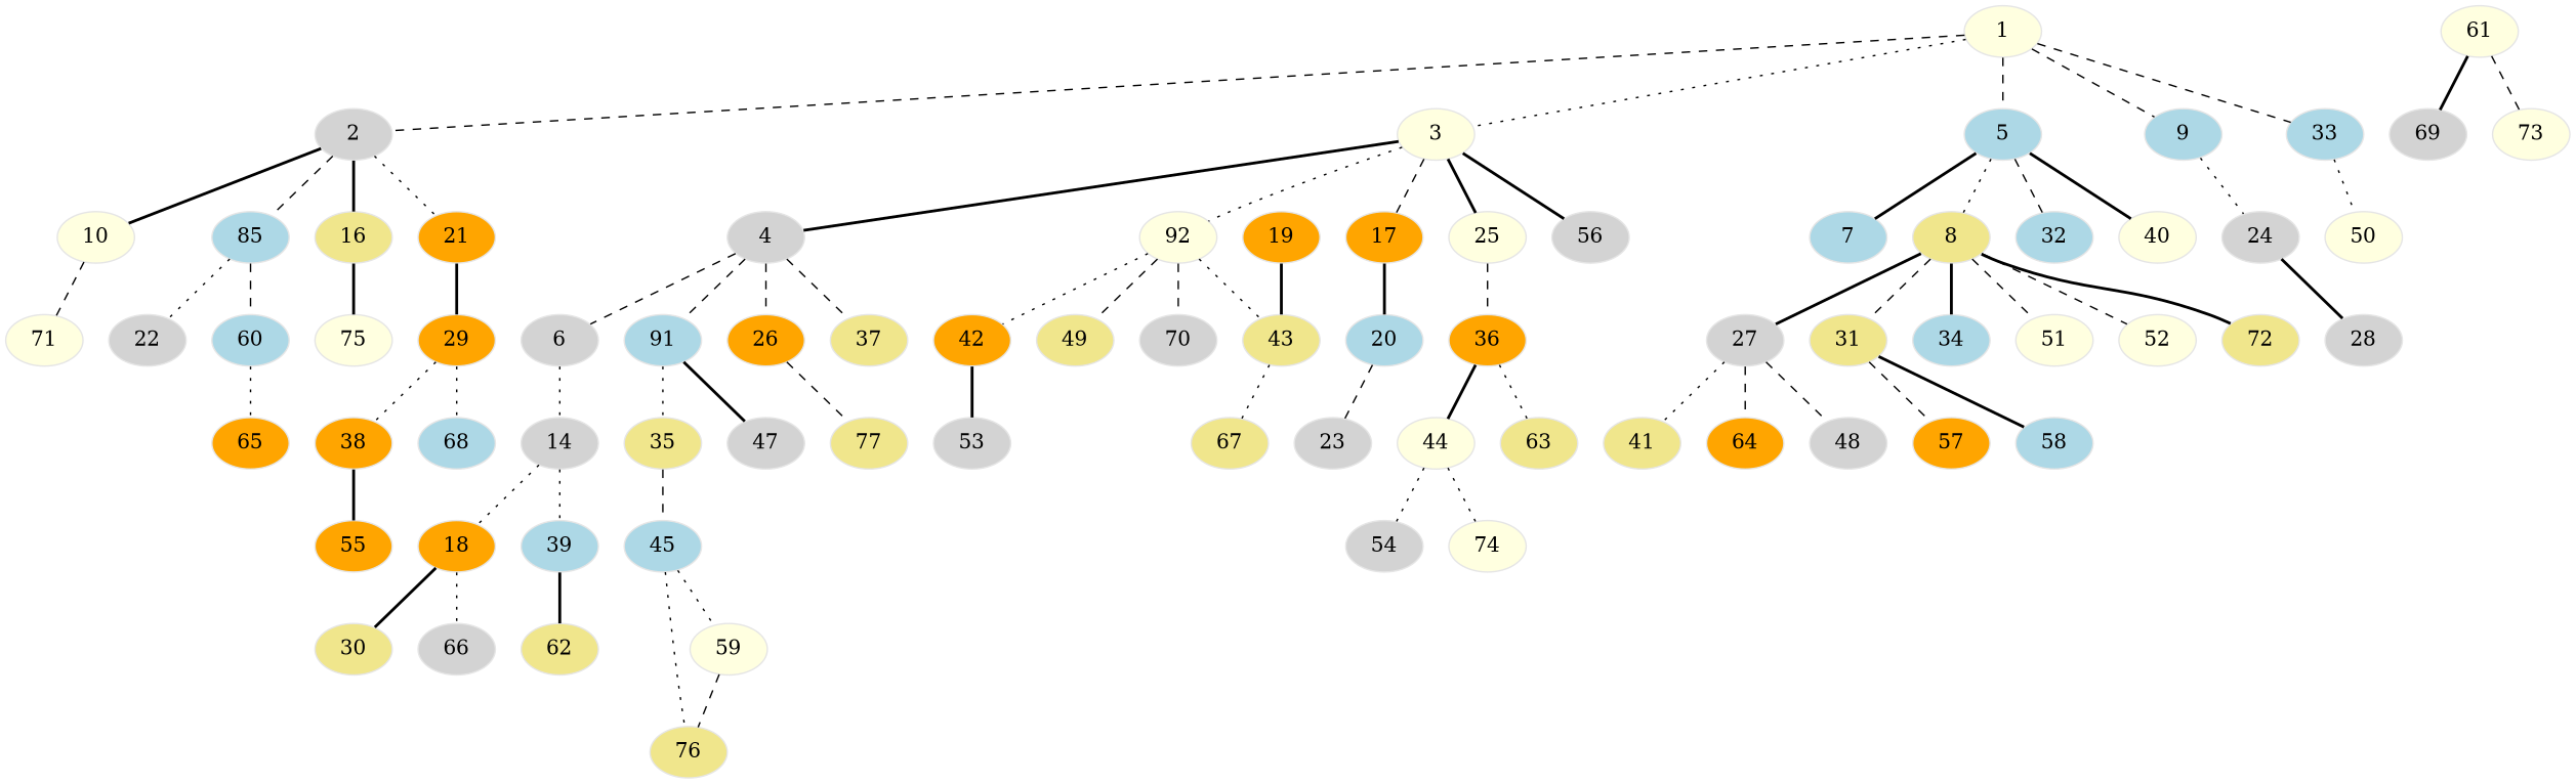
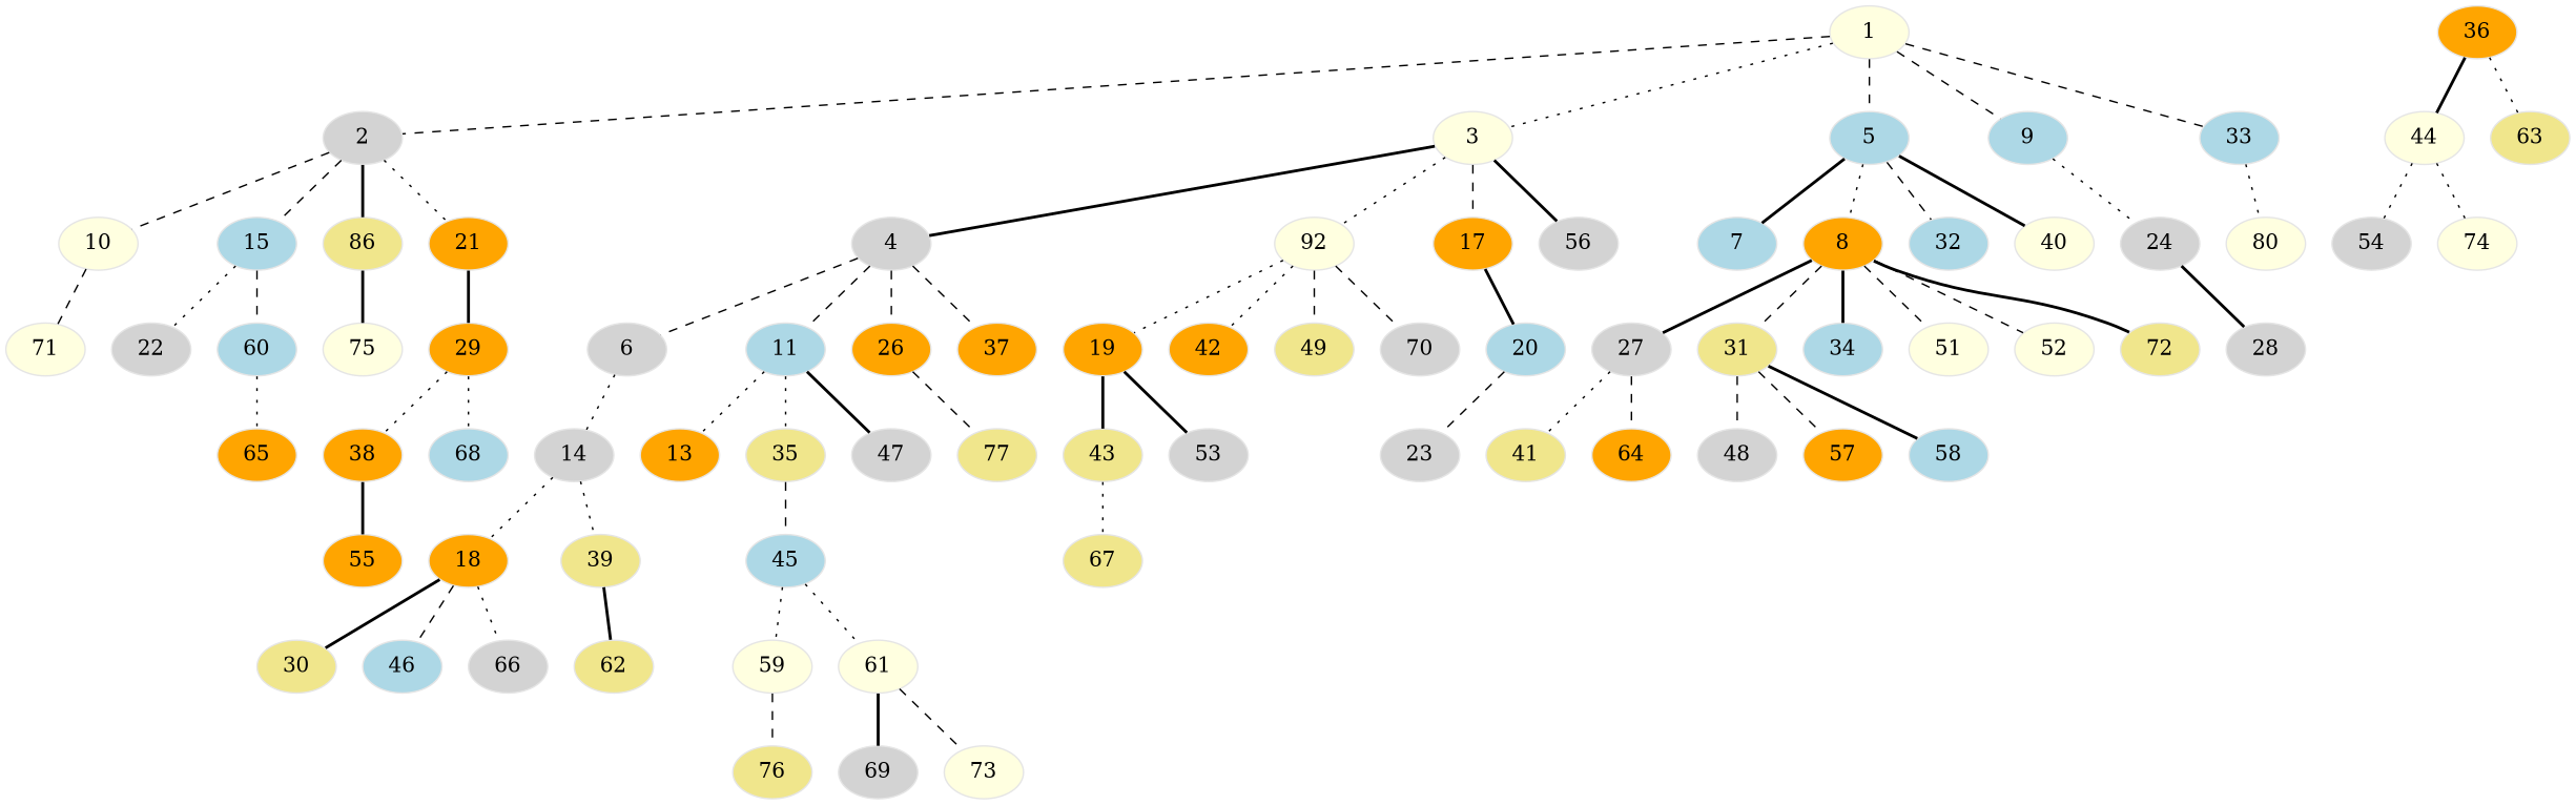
  graph {
    node [color=gray90 fillcolor=lightgrey style=filled]
    edge [style=dashed]
    1 [fillcolor=lightyellow]
    2
    3 [fillcolor=lightyellow]
    5 [fillcolor=lightblue]
    9 [fillcolor=lightblue]
    33 [fillcolor=lightblue]
    10 [fillcolor=lightyellow]
-   15 [fillcolor=lightblue label=85]
-   16 [fillcolor=khaki]
+   15 [fillcolor=lightblue]
+   16 [fillcolor=khaki label=86]
    21 [fillcolor=orange]
    4
    n12 [fillcolor=lightyellow label=92]
    17 [fillcolor=orange]
-   25 [fillcolor=lightyellow]
    56
    7 [fillcolor=lightblue]
-   8 [fillcolor=khaki]
+   8 [fillcolor=orange]
    32 [fillcolor=lightblue]
    40 [fillcolor=lightyellow]
    24
-   50 [fillcolor=lightyellow]
+   50 [fillcolor=lightyellow label=80]
    71 [fillcolor=lightyellow]
    22
    60 [fillcolor=lightblue]
    75 [fillcolor=lightyellow]
    29 [fillcolor=orange]
    6
-   11 [fillcolor=lightblue label=91]
+   11 [fillcolor=lightblue]
    26 [fillcolor=orange]
-   37 [fillcolor=khaki]
+   37 [fillcolor=orange]
    19 [fillcolor=orange]
    42 [fillcolor=orange]
    49 [fillcolor=khaki]
    70
    20 [fillcolor=lightblue]
    36 [fillcolor=orange]
    14
+   13 [fillcolor=orange]
    35 [fillcolor=khaki]
    47
    77 [fillcolor=khaki]
    27
    31 [fillcolor=khaki]
    34 [fillcolor=lightblue]
    51 [fillcolor=lightyellow]
    52 [fillcolor=lightyellow]
    72 [fillcolor=khaki]
    18 [fillcolor=orange]
-   39 [fillcolor=lightblue]
+   39 [fillcolor=khaki]
    41 [fillcolor=khaki]
    64 [fillcolor=orange]
    48
    57 [fillcolor=orange]
    58 [fillcolor=lightblue]
    28
    45 [fillcolor=lightblue]
    43 [fillcolor=khaki]
    53
    30 [fillcolor=khaki]
+   46 [fillcolor=lightblue]
    66
    62 [fillcolor=khaki]
    65 [fillcolor=orange]
    23
    67 [fillcolor=khaki]
    38 [fillcolor=orange]
    68 [fillcolor=lightblue]
    44 [fillcolor=lightyellow]
    63 [fillcolor=khaki]
    55 [fillcolor=orange]
    59 [fillcolor=lightyellow]
    61 [fillcolor=lightyellow]
    54
    74 [fillcolor=lightyellow]
    76 [fillcolor=khaki]
    69
    73 [fillcolor=lightyellow]
    1 -- 2
    1 -- 3 [style=dotted]
    1 -- 5
    1 -- 9
    1 -- 33
-   2 -- 10 [style=bold]
+   2 -- 10
    2 -- 15
    2 -- 16 [style=bold]
    2 -- 21 [style=dotted]
    3 -- 4 [style=bold]
    3 -- n12 [style=dotted]
    3 -- 17
-   3 -- 25 [style=bold]
    3 -- 56 [style=bold]
    5 -- 7 [style=bold]
    5 -- 8 [style=dotted]
    5 -- 32
    5 -- 40 [style=bold]
    9 -- 24 [style=dotted]
    33 -- 50 [style=dotted]
    10 -- 71
    15 -- 22 [style=dotted]
    15 -- 60
    16 -- 75 [style=bold]
    21 -- 29 [style=bold]
    4 -- 6
    4 -- 11
    4 -- 26
    4 -- 37
-   n12 -- 43 [style=dotted]
+   n12 -- 19 [style=dotted]
    n12 -- 42 [style=dotted]
    n12 -- 49
    n12 -- 70
    17 -- 20 [style=bold]
-   25 -- 36
    8 -- 27 [style=bold]
    8 -- 31
    8 -- 34 [style=bold]
    8 -- 51
    8 -- 52
    8 -- 72 [style=bold]
    24 -- 28 [style=bold]
    60 -- 65 [style=dotted]
    29 -- 38 [style=dotted]
    29 -- 68 [style=dotted]
    6 -- 14 [style=dotted]
+   11 -- 13 [style=dotted]
    11 -- 35 [style=dotted]
    11 -- 47 [style=bold]
    26 -- 77
    19 -- 43 [style=bold]
-   42 -- 53 [style=bold]
+   19 -- 53 [style=bold]
    20 -- 23
    36 -- 44 [style=bold]
    36 -- 63 [style=dotted]
    14 -- 18 [style=dotted]
    14 -- 39 [style=dotted]
    35 -- 45
    27 -- 41 [style=dotted]
    27 -- 64
-   27 -- 48
+   31 -- 48
    31 -- 57
    31 -- 58 [style=bold]
    18 -- 30 [style=bold]
+   18 -- 46
    18 -- 66 [style=dotted]
    39 -- 62 [style=bold]
    45 -- 59 [style=dotted]
-   45 -- 76 [style=dotted]
+   45 -- 61 [style=dotted]
    43 -- 67 [style=dotted]
    38 -- 55 [style=bold]
    44 -- 54 [style=dotted]
    44 -- 74 [style=dotted]
    59 -- 76
    61 -- 69 [style=bold]
    61 -- 73
  }
